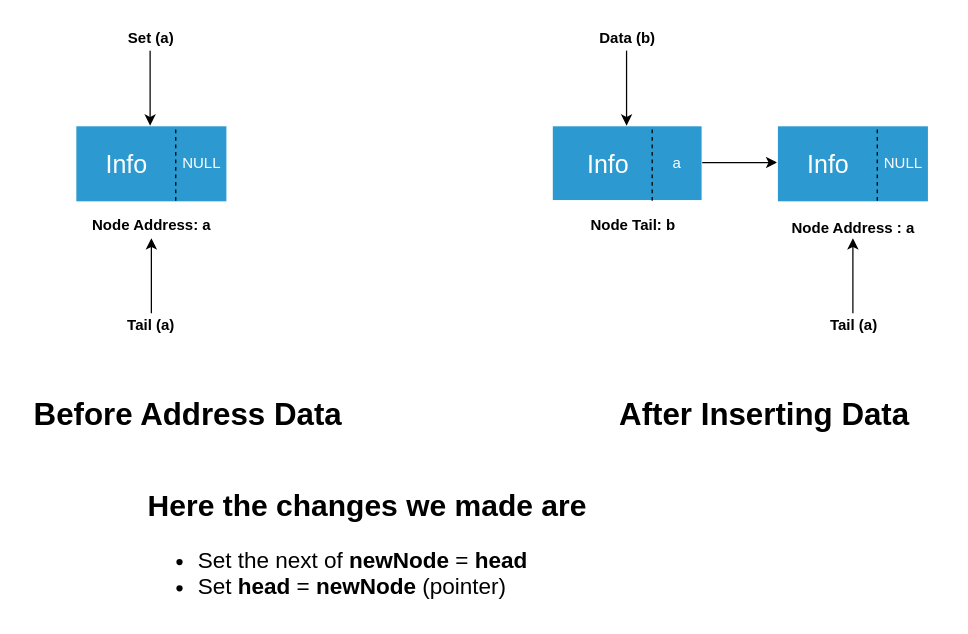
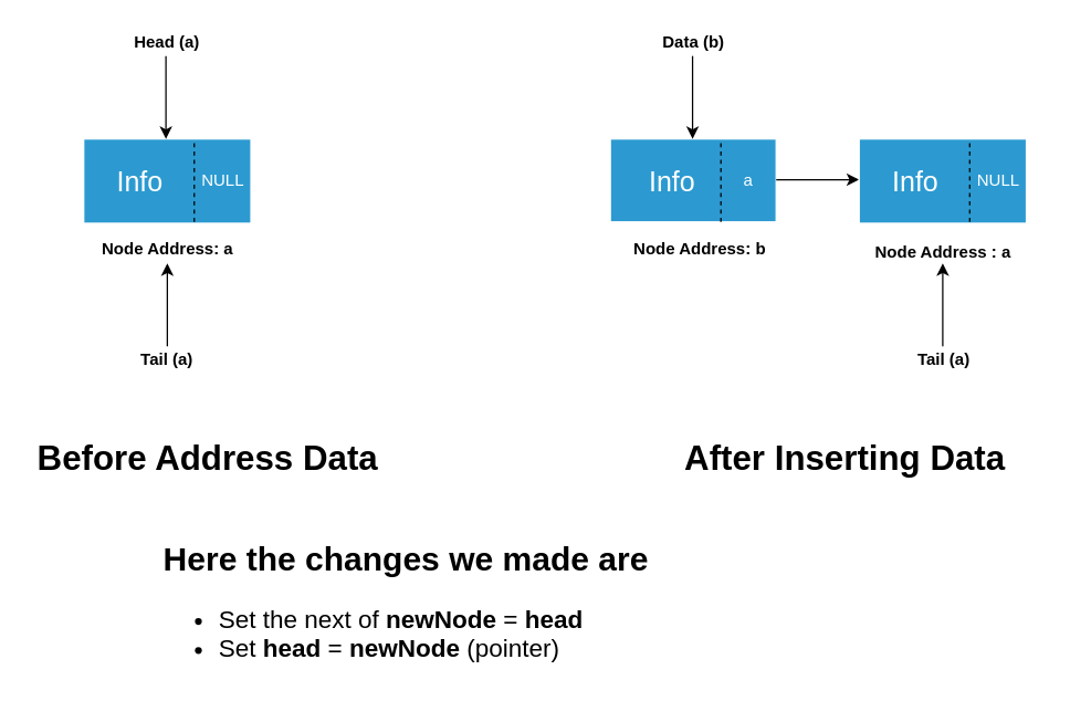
  <mxCell id="0" />
  <mxCell id="1" parent="0" />
  <mxCell id="2" value="" style="rounded=0;whiteSpace=wrap;html=1;fillColor=#2C9AD1;strokeColor=#FFFFFF;" parent="1" vertex="1"><mxGeometry x="441" y="100" width="120" height="60" as="geometry" /></mxCell>
  <mxCell id="3" value="" style="endArrow=classic;html=1;" parent="1" edge="1"><mxGeometry width="50" height="50" relative="1" as="geometry"><mxPoint x="561" y="129.5" as="sourcePoint" /><mxPoint x="621" y="129.5" as="targetPoint" /><Array as="points" /></mxGeometry></mxCell>
  <mxCell id="4" value="" style="endArrow=none;dashed=1;html=1;" parent="1" edge="1"><mxGeometry width="50" height="50" relative="1" as="geometry"><mxPoint x="521" y="160" as="sourcePoint" /><mxPoint x="521" y="100" as="targetPoint" /></mxGeometry></mxCell>
  <mxCell id="5" value="" style="rounded=0;whiteSpace=wrap;html=1;fillColor=#2C9AD1;fontColor=#FFFFFF;strokeColor=#FFFFFF;" parent="1" vertex="1"><mxGeometry x="621" y="100" width="121" height="61" as="geometry" /></mxCell>
  <mxCell id="6" value="" style="endArrow=none;dashed=1;html=1;" parent="1" edge="1"><mxGeometry width="50" height="50" relative="1" as="geometry"><mxPoint x="701" y="160" as="sourcePoint" /><mxPoint x="701" y="100" as="targetPoint" /></mxGeometry></mxCell>
- <mxCell id="7" value="Node Tail: b" style="text;html=1;strokeColor=none;fillColor=none;align=center;verticalAlign=middle;whiteSpace=wrap;rounded=0;fontStyle=1" parent="1" vertex="1"><mxGeometry x="451" y="170" width="110" height="20" as="geometry" /></mxCell>
+ <mxCell id="7" value="Node Address: b" style="text;html=1;strokeColor=none;fillColor=none;align=center;verticalAlign=middle;whiteSpace=wrap;rounded=0;fontStyle=1" parent="1" vertex="1"><mxGeometry x="451" y="170" width="110" height="20" as="geometry" /></mxCell>
  <mxCell id="8" value="Node Address : a" style="text;html=1;strokeColor=none;fillColor=none;align=center;verticalAlign=middle;whiteSpace=wrap;rounded=0;fontStyle=1" parent="1" vertex="1"><mxGeometry x="626.5" y="171.5" width="110" height="21" as="geometry" /></mxCell>
  <mxCell id="9" value="a" style="text;html=1;align=center;verticalAlign=middle;whiteSpace=wrap;rounded=0;fontColor=#FFFFFF;" parent="1" vertex="1"><mxGeometry x="521" y="120" width="40" height="20" as="geometry" /></mxCell>
  <mxCell id="10" value="NULL" style="text;html=1;strokeColor=none;fillColor=none;align=center;verticalAlign=middle;whiteSpace=wrap;rounded=0;fontColor=#FFFFFF;" parent="1" vertex="1"><mxGeometry x="702" y="120" width="40" height="20" as="geometry" /></mxCell>
  <mxCell id="11" value="" style="endArrow=classic;html=1;" parent="1" edge="1"><mxGeometry width="50" height="50" relative="1" as="geometry"><mxPoint x="500.5" y="40" as="sourcePoint" /><mxPoint x="500.5" y="100" as="targetPoint" /></mxGeometry></mxCell>
  <mxCell id="12" value="" style="endArrow=classic;html=1;" parent="1" edge="1"><mxGeometry width="50" height="50" relative="1" as="geometry"><mxPoint x="681.5" y="250" as="sourcePoint" /><mxPoint x="681.5" y="190" as="targetPoint" /></mxGeometry></mxCell>
  <mxCell id="13" value="Data (b)" style="text;html=1;strokeColor=none;fillColor=none;align=center;verticalAlign=middle;whiteSpace=wrap;rounded=0;fontStyle=1" parent="1" vertex="1"><mxGeometry x="471.5" width="59" height="20" as="geometry" y="20" /></mxCell>
  <mxCell id="14" value="&lt;b&gt;Tail (a)&lt;/b&gt;" style="text;html=1;strokeColor=none;fillColor=none;align=center;verticalAlign=middle;whiteSpace=wrap;rounded=0;" parent="1" vertex="1"><mxGeometry x="652.5" y="250" width="59" height="20" as="geometry" /></mxCell>
  <mxCell id="15" value="" style="rounded=0;whiteSpace=wrap;html=1;fillColor=#2C9AD1;strokeColor=#FFFFFF;" parent="1" vertex="1"><mxGeometry x="60" y="100" width="121" height="61" as="geometry" /></mxCell>
  <mxCell id="16" value="" style="endArrow=none;dashed=1;html=1;" parent="1" edge="1"><mxGeometry width="50" height="50" relative="1" as="geometry"><mxPoint x="140" y="160" as="sourcePoint" /><mxPoint x="140" y="100" as="targetPoint" /></mxGeometry></mxCell>
  <mxCell id="17" value="" style="endArrow=classic;html=1;" parent="1" edge="1"><mxGeometry width="50" height="50" relative="1" as="geometry"><mxPoint x="120.5" y="250" as="sourcePoint" /><mxPoint x="120.5" y="190" as="targetPoint" /></mxGeometry></mxCell>
  <mxCell id="18" value="Node Address: a" style="text;html=1;strokeColor=none;fillColor=none;align=center;verticalAlign=middle;whiteSpace=wrap;rounded=0;fontStyle=1" parent="1" vertex="1"><mxGeometry x="65.5" y="170" width="110" height="20" as="geometry" /></mxCell>
  <mxCell id="19" value="NULL" style="text;html=1;strokeColor=none;fillColor=none;align=center;verticalAlign=middle;whiteSpace=wrap;rounded=0;fontColor=#FFFFFF;" parent="1" vertex="1"><mxGeometry x="141" y="120" width="40" height="20" as="geometry" /></mxCell>
  <mxCell id="20" value="" style="endArrow=classic;html=1;" parent="1" edge="1"><mxGeometry width="50" height="50" relative="1" as="geometry"><mxPoint x="119.5" y="40" as="sourcePoint" /><mxPoint x="119.5" y="100" as="targetPoint" /></mxGeometry></mxCell>
- <mxCell id="21" value="Set (a)" style="text;html=1;strokeColor=none;fillColor=none;align=center;verticalAlign=middle;whiteSpace=wrap;rounded=0;fontStyle=1" parent="1" vertex="1"><mxGeometry x="86" width="69" height="20" as="geometry" y="20" /></mxCell>
+ <mxCell id="21" value="Head (a)" style="text;html=1;strokeColor=none;fillColor=none;align=center;verticalAlign=middle;whiteSpace=wrap;rounded=0;fontStyle=1" parent="1" vertex="1"><mxGeometry x="86" width="69" height="20" as="geometry" y="20" /></mxCell>
  <mxCell id="22" value="&lt;b&gt;Tail (a)&lt;/b&gt;" style="text;html=1;strokeColor=none;fillColor=none;align=center;verticalAlign=middle;whiteSpace=wrap;rounded=0;" parent="1" vertex="1"><mxGeometry x="91" y="250" width="59" height="20" as="geometry" /></mxCell>
  <mxCell id="23" value="Before Address Data" style="text;html=1;strokeColor=none;fillColor=none;align=center;verticalAlign=middle;whiteSpace=wrap;rounded=0;fontStyle=1;fontSize=25;" parent="1" vertex="1"><mxGeometry y="290" width="260" height="80" as="geometry" x="20" /></mxCell>
  <mxCell id="24" value="After Inserting Data" style="text;html=1;strokeColor=none;fillColor=none;align=center;verticalAlign=middle;whiteSpace=wrap;rounded=0;fontStyle=1;fontSize=25;" parent="1" vertex="1"><mxGeometry x="481" y="290" width="260" height="80" as="geometry" /></mxCell>
  <mxCell id="25" value="Info" style="text;html=1;strokeColor=none;fillColor=none;align=center;verticalAlign=middle;whiteSpace=wrap;rounded=0;fontSize=20;fontColor=#FFFFFF;" parent="1" vertex="1"><mxGeometry x="81" y="120" width="40" height="20" as="geometry" /></mxCell>
  <mxCell id="26" value="Info" style="text;html=1;strokeColor=none;fillColor=none;align=center;verticalAlign=middle;whiteSpace=wrap;rounded=0;fontSize=20;fontColor=#FFFFFF;" parent="1" vertex="1"><mxGeometry x="466" y="120" width="40" height="20" as="geometry" /></mxCell>
  <mxCell id="27" value="Info" style="text;html=1;strokeColor=none;fillColor=none;align=center;verticalAlign=middle;whiteSpace=wrap;rounded=0;fontSize=20;fontColor=#FFFFFF;" parent="1" vertex="1"><mxGeometry x="642" y="120" width="40" height="20" as="geometry" /></mxCell>
  <mxCell id="28" value="&lt;h1&gt;Here the changes we made are&lt;/h1&gt;&lt;div&gt;&lt;ul style=&quot;font-size: 18px&quot;&gt;&lt;li&gt;&lt;div&gt;Set the next of &lt;b&gt;newNode&lt;/b&gt;&amp;nbsp;= &lt;b&gt;head&lt;/b&gt;&lt;/div&gt;&lt;/li&gt;&lt;li&gt;&lt;div&gt;Set &lt;b&gt;head&lt;/b&gt;&amp;nbsp;= &lt;b&gt;newNode&amp;nbsp;&lt;/b&gt;(pointer)&lt;/div&gt;&lt;/li&gt;&lt;/ul&gt;&lt;/div&gt;" style="text;html=1;strokeColor=none;fillColor=none;spacing=5;spacingTop=-20;whiteSpace=wrap;overflow=hidden;rounded=0;" vertex="1" parent="1"><mxGeometry x="113" y="385" width="639" height="100" as="geometry" /></mxCell>
